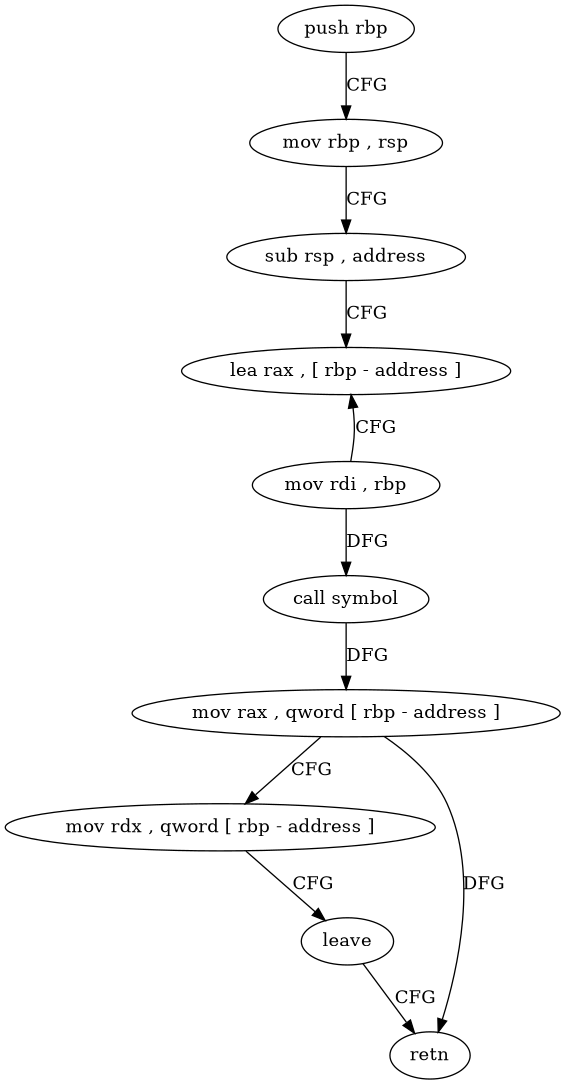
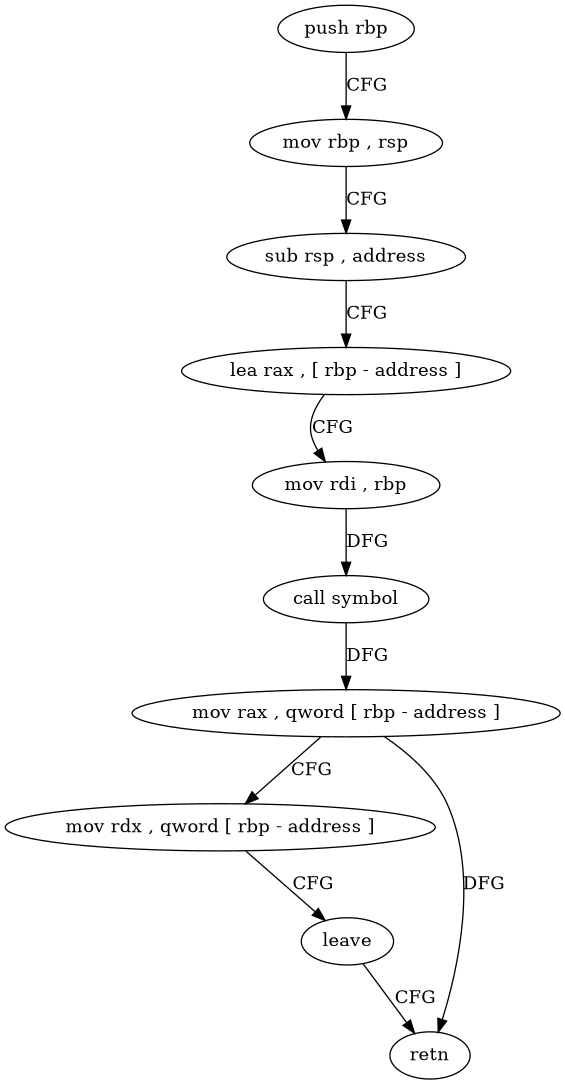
  digraph {
    n1 [label="push rbp"]
    n2 [label="mov rbp , rsp"]
    n3 [label="sub rsp , address"]
    n4 [label="lea rax , [ rbp - address ]"]
    n5 [label="mov rdi , rbp"]
    n6 [label="call symbol"]
    n7 [label="mov rax , qword [ rbp - address ]"]
    n8 [label="mov rdx , qword [ rbp - address ]"]
    n9 [label=retn]
    n10 [label=leave]
    n1 -> n2 [label=CFG]
    n2 -> n3 [label=CFG]
    n3 -> n4 [label=CFG]
-   n5 -> n4 [label=CFG]
+   n4 -> n5 [label=CFG]
    n5 -> n6 [label=DFG]
    n6 -> n7 [label=DFG]
    n7 -> n8 [label=CFG]
    n7 -> n9 [label=DFG]
    n8 -> n10 [label=CFG]
    n10 -> n9 [label=CFG]
  }
